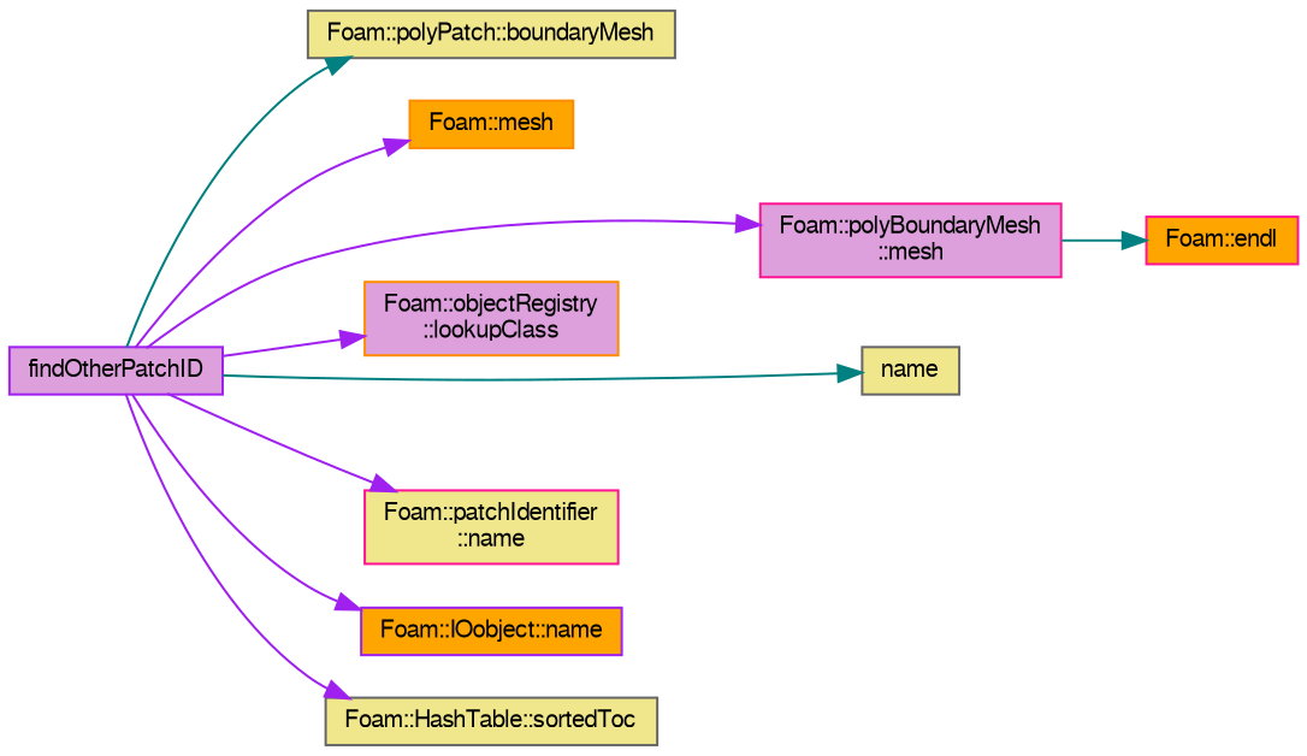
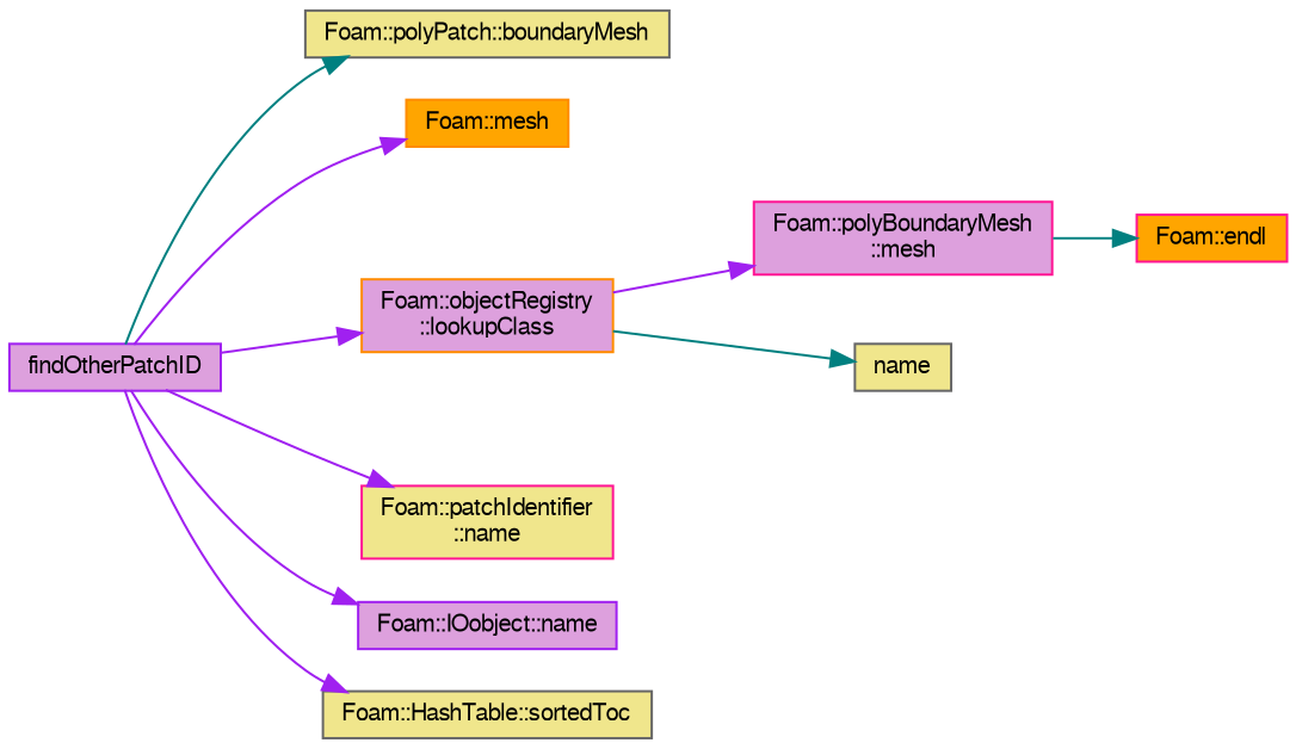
  digraph {
    rankdir=LR
    node [color=gray40 fillcolor=khaki fontname=FreeSans fontsize=10 shape=record style=filled]
    edge [color=purple fontname=FreeSans fontsize=10 labelfontname=FreeSans labelfontsize=10 style=solid]
    n1 [color=purple fillcolor=plum fontcolor=black height=0.2 label=findOtherPatchID width=0.4]
    n2 [height=0.2 label="Foam::polyPatch::boundaryMesh" width=0.4]
    n3 [color=darkorange fillcolor=orange height=0.2 label="Foam::mesh" width=0.4]
    n4 [color=darkorange fillcolor=plum height=0.2 label="Foam::objectRegistry\l::lookupClass" width=0.4]
    n5 [color=deeppink fillcolor=plum height=0.2 label="Foam::polyBoundaryMesh\l::mesh" width=0.4]
    n6 [height=0.2 label=name width=0.4]
    n7 [color=deeppink height=0.2 label="Foam::patchIdentifier\l::name" width=0.4]
-   n8 [color=purple fillcolor=orange height=0.2 label="Foam::IOobject::name" width=0.4]
+   n8 [color=purple fillcolor=plum height=0.2 label="Foam::IOobject::name" width=0.4]
    n9 [height=0.2 label="Foam::HashTable::sortedToc" width=0.4]
    n10 [color=deeppink fillcolor=orange height=0.2 label="Foam::endl" width=0.4]
    n1 -> n2 [color=teal]
    n1 -> n3
    n1 -> n4
-   n1 -> n5
-   n1 -> n6 [color=teal]
+   n4 -> n5
+   n4 -> n6 [color=teal]
    n1 -> n7
    n1 -> n8
    n1 -> n9
    n5 -> n10 [color=teal]
  }
